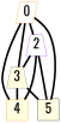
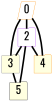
  graph {
    fontname=Oswald
    splines=true
    node [color=darkorange fillcolor=lightyellow fixedsize=true fontname=Oswald fontsize=42 penwidth=1 shape=trapezium style=filled]
    edge [color=black fontname=Oswald penwidth=6 style=bold]
    0 [fillcolor=white height=0.91667 shape=parallelogram width=0.91667]
-   2 [color=purple fillcolor=white height=0.91667 width=0.91667]
-   3 [color=gray40 height=0.91667 width=0.91667]
+   2 [color=purple fillcolor=white height=0.91667 shape=folder width=0.91667]
+   3 [color=gray40 height=0.91667 shape=folder width=0.91667]
    4 [height=0.91667 shape=folder width=0.91667]
    5 [color=black height=0.91667 shape=folder width=0.91667]
    0 -- 2
    0 -- 3
    0 -- 4
-   0 -- 5
    2 -- 3
    2 -- 4
    2 -- 5
-   3 -- 4
    3 -- 5
  }
